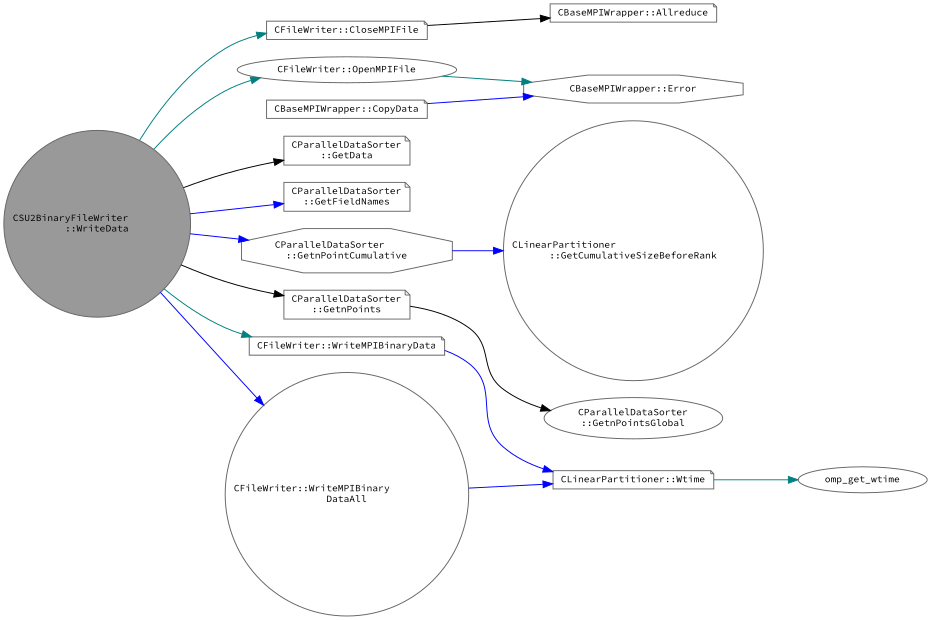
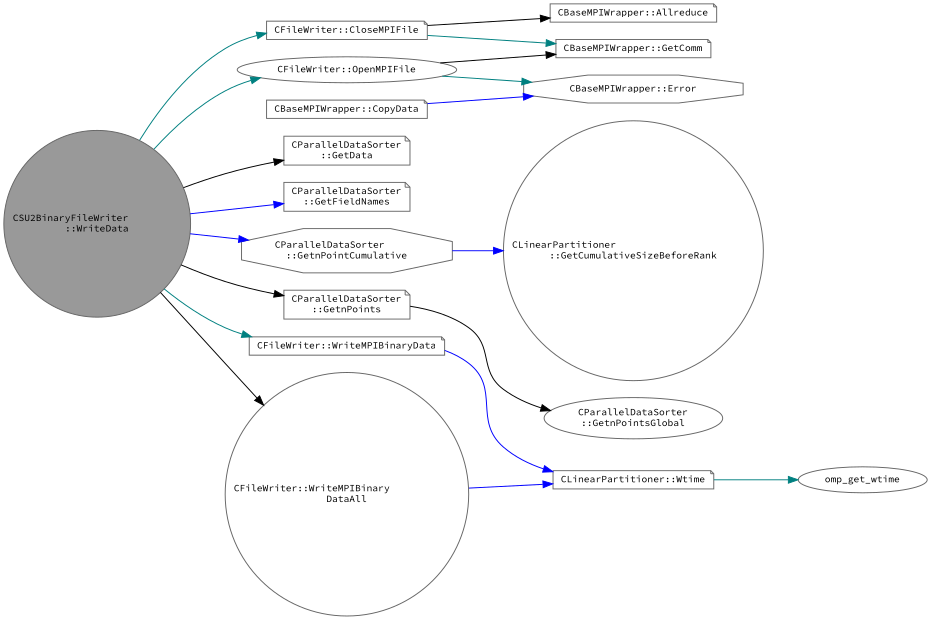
  digraph {
    fontname="Source Code Pro"
    rankdir=LR
    node [color=grey40 fillcolor=white fontname="Source Code Pro" fontsize=10 shape=note style=filled]
    edge [color=teal fontname="Source Code Pro" fontsize=10 labelfontname=Helvetica labelfontsize=10 style=solid]
    n1 [color=gray40 fillcolor=grey60 fontcolor=black height=0.2 label="CSU2BinaryFileWriter\l::WriteData" shape=circle width=0.4]
    n2 [height=0.2 label="CFileWriter::CloseMPIFile" width=0.4]
    n3 [height=0.2 label="CParallelDataSorter\l::GetData" width=0.4]
    n4 [height=0.2 label="CParallelDataSorter\l::GetFieldNames" width=0.4]
    n5 [height=0.2 label="CParallelDataSorter\l::GetnPointCumulative" shape=octagon width=0.4]
    n6 [height=0.2 label="CParallelDataSorter\l::GetnPoints" width=0.4]
    n7 [height=0.2 label="CFileWriter::OpenMPIFile" shape=ellipse width=0.4]
    n8 [height=0.2 label="CFileWriter::WriteMPIBinaryData" width=0.4]
    n9 [height=0.2 label="CFileWriter::WriteMPIBinary\lDataAll" shape=circle width=0.4]
    n10 [height=0.2 label="CBaseMPIWrapper::Allreduce" width=0.4]
+   n11 [height=0.2 label="CBaseMPIWrapper::GetComm" width=0.4]
    n12 [height=0.2 label="CLinearPartitioner\l::GetCumulativeSizeBeforeRank" shape=circle width=0.4]
    n13 [height=0.2 label="CParallelDataSorter\l::GetnPointsGlobal" shape=ellipse width=0.4]
    n14 [height=0.2 label="CBaseMPIWrapper::Error" shape=octagon width=0.4]
    n15 [height=0.2 label="CLinearPartitioner::Wtime" width=0.4]
    n16 [height=0.2 label="CBaseMPIWrapper::CopyData" width=0.4]
    n17 [height=0.2 label=omp_get_wtime shape=ellipse width=0.4]
    n1 -> n2
    n1 -> n3 [color=black]
    n1 -> n4 [color=blue]
    n1 -> n5 [color=blue]
    n1 -> n6 [color=black]
    n1 -> n7
    n1 -> n8
-   n1 -> n9 [color=blue]
+   n1 -> n9 [color=black]
    n2 -> n10 [color=black]
+   n2 -> n11
    n5 -> n12 [color=blue]
    n6 -> n13 [color=black]
+   n7 -> n11 [color=black]
    n7 -> n14
    n8 -> n15 [color=blue]
    n9 -> n15 [color=blue]
    n15 -> n17
    n16 -> n14 [color=blue]
  }
